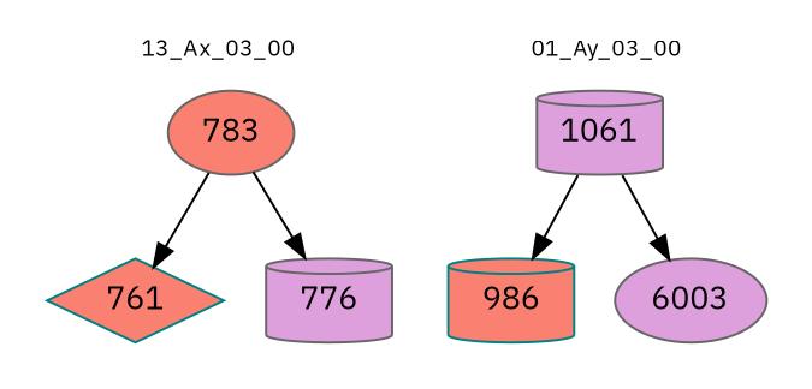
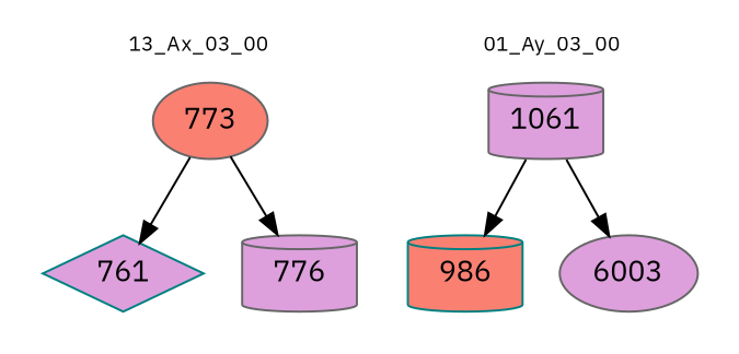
  digraph {
    fontname="IBM Plex Sans"
    node [color=gray40 fillcolor=salmon fontname="IBM Plex Sans" shape=cylinder style=filled]
    edge [color=black fontname="IBM Plex Sans"]
-   n1 [label=783 shape=ellipse]
-   n2 [color=teal label=761 shape=diamond]
+   n1 [label=773 shape=ellipse]
+   n2 [color=teal fillcolor=plum label=761 shape=diamond]
    n3 [fillcolor=plum label=776]
    n4 [fillcolor=plum label=1061]
    n5 [color=teal label=986]
    n6 [fillcolor=plum label=6003 shape=ellipse]
    subgraph cluster_1 {
      color=white
      fontsize=10
      label="13_Ax_03_00"
      n1
      n2
      n3
    }
    subgraph cluster_2 {
      color=white
      fontsize=10
      label="01_Ay_03_00"
      n4
      n5
      n6
    }
    n1 -> n2
    n1 -> n3
    n4 -> n5
    n4 -> n6
  }
